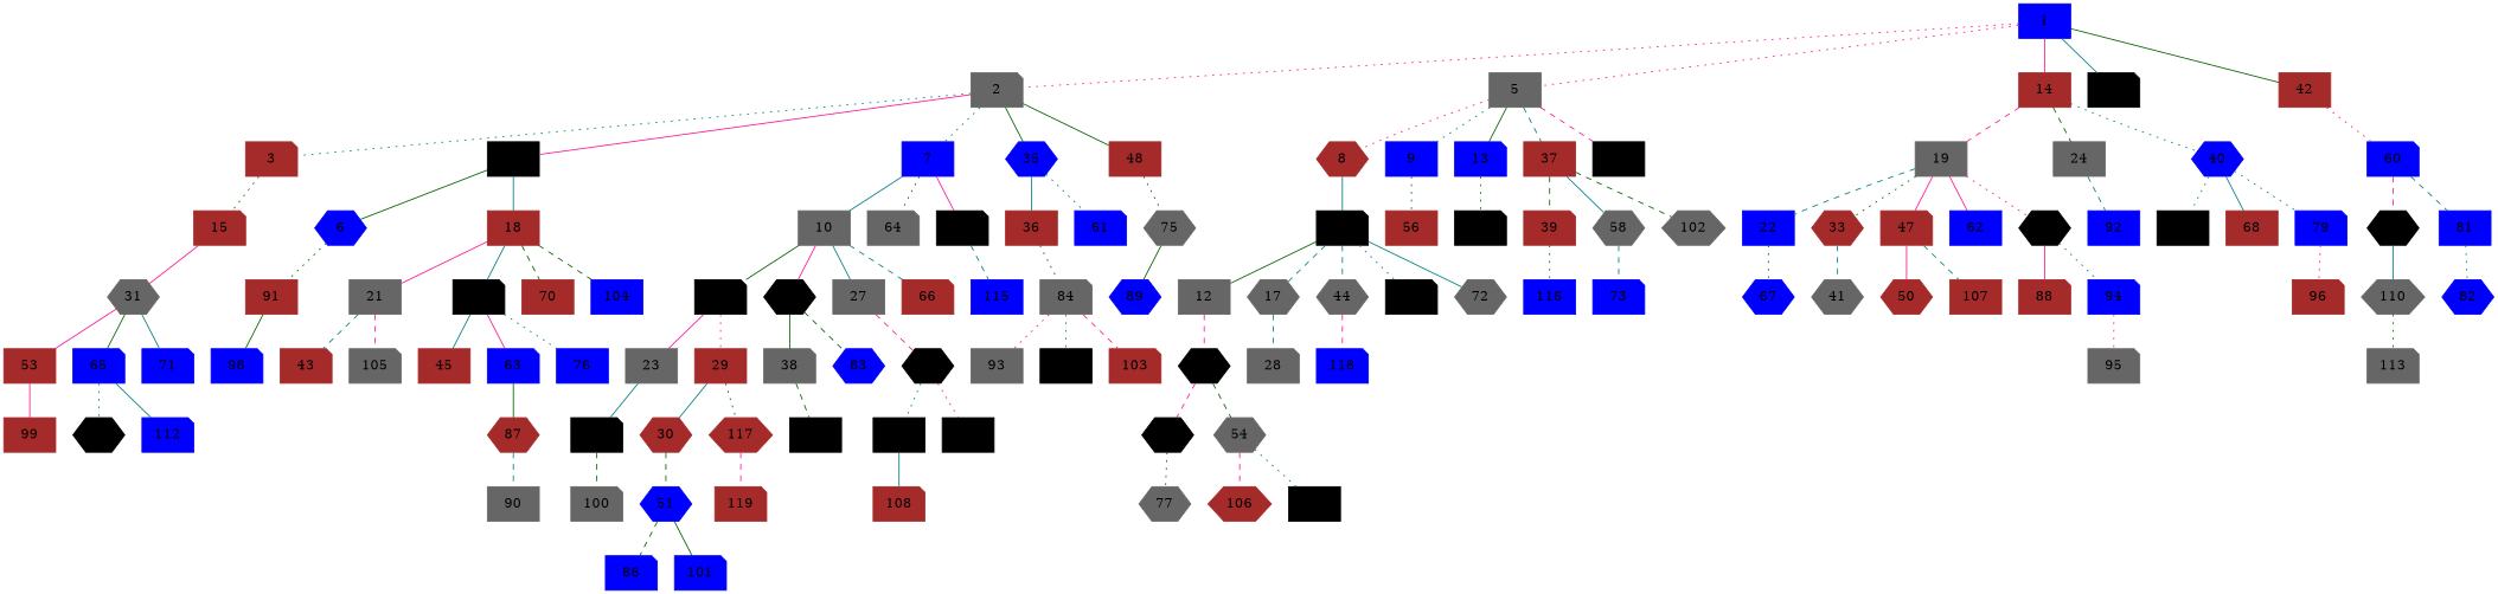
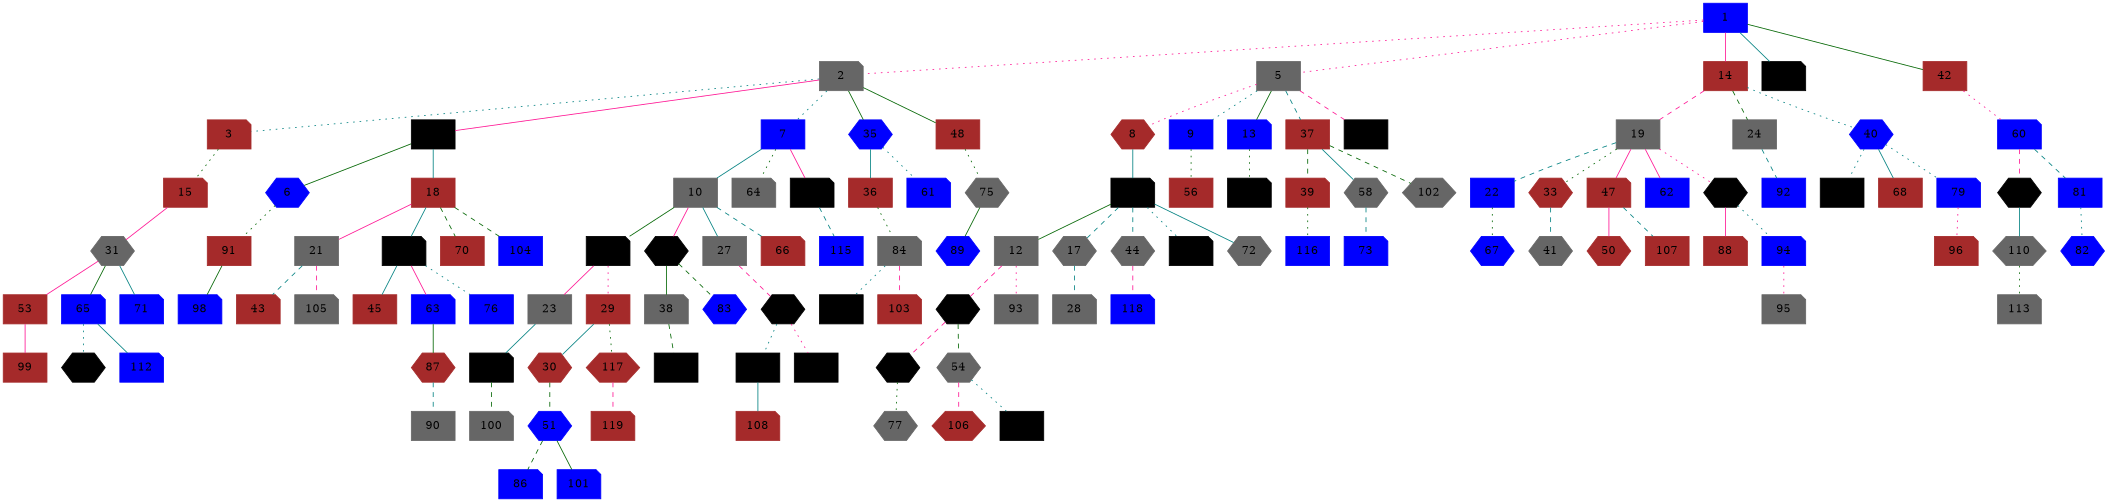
  graph {
    node [color=blue shape=box style=filled]
    edge [color=teal style=solid]
    2 [color=gray40 shape=note]
    1
    5 [color=gray40]
    14 [color=brown]
    25 [color=black shape=note]
    42 [color=brown]
    3 [color=brown shape=note]
    4 [color=black]
    7
    35 [shape=hexagon]
    48 [color=brown]
    8 [color=brown shape=hexagon]
    9
    13 [shape=note]
    37 [color=brown]
    52 [color=black]
    19 [color=gray40]
    24 [color=gray40]
    40 [shape=hexagon]
    60 [shape=note]
    15 [color=brown shape=note]
    6 [shape=hexagon]
    18 [color=brown]
    10 [color=gray40]
    64 [color=gray40 shape=note]
    69 [color=black shape=note]
    36 [color=brown]
    61 [shape=note]
    75 [color=gray40 shape=hexagon]
    31 [color=gray40 shape=hexagon]
    91 [color=brown]
    21 [color=gray40]
    34 [color=black shape=note]
    70 [color=brown]
    104
    11 [color=black shape=note]
    56 [color=brown]
    109 [color=black shape=note]
    39 [color=brown shape=note]
    58 [color=gray40 shape=hexagon]
    102 [color=gray40 shape=hexagon]
    98 [shape=note]
    16 [color=black shape=note]
    20 [color=black shape=hexagon]
    27 [color=gray40]
    66 [color=brown shape=note]
    115
    12 [color=gray40]
    17 [color=gray40 shape=hexagon]
    44 [color=gray40 shape=hexagon]
    49 [color=black shape=note]
    72 [color=gray40 shape=hexagon]
    23 [color=gray40]
    29 [color=brown]
    38 [color=gray40 shape=note]
    83 [shape=hexagon]
    57 [color=black shape=hexagon]
    26 [color=black shape=hexagon]
    28 [color=gray40 shape=note]
    118 [shape=note]
    46 [color=black shape=hexagon]
    54 [color=gray40 shape=hexagon]
    22
    33 [color=brown shape=hexagon]
    47 [color=brown shape=note]
    62
    78 [color=black shape=hexagon]
    92
    59 [color=black]
    68 [color=brown]
    79 [shape=note]
    53 [color=brown]
    65 [shape=note]
    71 [shape=note]
    32 [color=black shape=note]
    30 [color=brown shape=hexagon]
    117 [color=brown shape=hexagon]
    43 [color=brown shape=note]
    105 [color=gray40 shape=note]
    45 [color=brown]
    63 [shape=note]
    76
    67 [shape=hexagon]
    41 [color=gray40 shape=hexagon]
    50 [color=brown shape=hexagon]
    107 [color=brown]
    88 [color=brown shape=note]
    94 [shape=note]
    55 [color=black]
    100 [color=gray40 shape=note]
    77 [color=gray40 shape=hexagon]
    106 [color=brown shape=hexagon]
    111 [color=black]
    74 [color=black]
    114 [color=black]
    51 [shape=hexagon]
    119 [color=brown shape=note]
    86 [shape=note]
    101 [shape=note]
    99 [color=brown]
    85 [color=black shape=hexagon]
    112 [shape=note]
    87 [color=brown shape=hexagon]
    84 [color=gray40 shape=note]
    93 [color=gray40]
    97 [color=black]
    103 [color=brown shape=note]
    116
    73 [shape=note]
    96 [color=brown shape=note]
    80 [color=black shape=hexagon]
    81
    89 [shape=hexagon]
    108 [color=brown shape=note]
    110 [color=gray40 shape=hexagon]
    82 [shape=hexagon]
    90 [color=gray40]
    95 [color=gray40 shape=note]
    113 [color=gray40 shape=note]
    2 -- 3 [style=dotted]
    2 -- 4 [color=deeppink]
    2 -- 7 [style=dotted]
    2 -- 35 [color=darkgreen]
    2 -- 48 [color=darkgreen]
    1 -- 2 [color=deeppink style=dotted]
    1 -- 5 [color=deeppink style=dotted]
    1 -- 14 [color=deeppink]
    1 -- 25
    1 -- 42 [color=darkgreen]
    5 -- 8 [color=deeppink style=dotted]
    5 -- 9 [style=dotted]
    5 -- 13 [color=darkgreen]
    5 -- 37 [style=dashed]
    5 -- 52 [color=deeppink style=dashed]
    14 -- 19 [color=deeppink style=dashed]
    14 -- 24 [color=darkgreen style=dashed]
    14 -- 40 [style=dotted]
    42 -- 60 [color=deeppink style=dotted]
    3 -- 15 [color=darkgreen style=dotted]
    4 -- 6 [color=darkgreen]
    4 -- 18
    7 -- 10
    7 -- 64 [color=darkgreen style=dotted]
    7 -- 69 [color=deeppink]
    35 -- 36
    35 -- 61 [style=dotted]
    48 -- 75 [color=darkgreen style=dotted]
    8 -- 11
    9 -- 56 [color=darkgreen style=dotted]
    13 -- 109 [color=darkgreen style=dotted]
    37 -- 39 [color=darkgreen style=dashed]
    37 -- 58
    37 -- 102 [color=darkgreen style=dashed]
    19 -- 22 [style=dashed]
    19 -- 33 [color=darkgreen style=dotted]
    19 -- 47 [color=deeppink]
    19 -- 62 [color=deeppink]
    19 -- 78 [color=deeppink style=dotted]
    24 -- 92 [style=dashed]
    40 -- 59 [style=dotted]
    40 -- 68
    40 -- 79 [style=dotted]
    60 -- 80 [color=deeppink style=dashed]
    60 -- 81 [style=dashed]
    15 -- 31 [color=deeppink]
    6 -- 91 [color=darkgreen style=dotted]
    18 -- 21 [color=deeppink]
    18 -- 34
    18 -- 70 [color=darkgreen style=dashed]
    18 -- 104 [color=darkgreen style=dashed]
    10 -- 16 [color=darkgreen]
    10 -- 20 [color=deeppink]
    10 -- 27
    10 -- 66 [style=dashed]
    69 -- 115 [style=dashed]
    36 -- 84 [color=darkgreen style=dotted]
    75 -- 89 [color=darkgreen]
    31 -- 53 [color=deeppink]
    31 -- 65 [color=darkgreen]
    31 -- 71
    91 -- 98 [color=darkgreen]
    21 -- 43 [style=dashed]
    21 -- 105 [color=deeppink style=dashed]
    34 -- 45
    34 -- 63 [color=deeppink]
    34 -- 76 [style=dotted]
    11 -- 12 [color=darkgreen]
    11 -- 17 [style=dashed]
    11 -- 44 [style=dashed]
    11 -- 49 [style=dotted]
    11 -- 72
    39 -- 116 [color=darkgreen style=dotted]
    58 -- 73 [style=dashed]
    16 -- 23 [color=deeppink]
    16 -- 29 [color=deeppink style=dotted]
    20 -- 38 [color=darkgreen]
    20 -- 83 [color=darkgreen style=dashed]
    27 -- 57 [color=deeppink style=dashed]
    12 -- 26 [color=deeppink style=dashed]
    17 -- 28 [style=dashed]
    44 -- 118 [color=deeppink style=dashed]
    23 -- 32
    29 -- 30
    29 -- 117 [color=darkgreen style=dotted]
    38 -- 55 [color=darkgreen style=dashed]
    57 -- 74 [style=dotted]
    57 -- 114 [color=deeppink style=dotted]
    26 -- 46 [color=deeppink style=dashed]
    26 -- 54 [color=darkgreen style=dashed]
    46 -- 77 [color=darkgreen style=dotted]
    54 -- 106 [color=deeppink style=dashed]
    54 -- 111 [style=dotted]
    22 -- 67 [color=darkgreen style=dotted]
    33 -- 41 [style=dashed]
    47 -- 50 [color=deeppink]
    47 -- 107 [style=dashed]
    78 -- 88 [color=deeppink]
    78 -- 94 [style=dotted]
    79 -- 96 [color=deeppink style=dotted]
    53 -- 99 [color=deeppink]
    65 -- 85 [style=dotted]
    65 -- 112
    32 -- 100 [color=darkgreen style=dashed]
    30 -- 51 [color=darkgreen style=dashed]
    117 -- 119 [color=deeppink style=dashed]
    63 -- 87 [color=darkgreen]
    94 -- 95 [color=deeppink style=dotted]
    74 -- 108
    51 -- 86 [color=darkgreen style=dashed]
    51 -- 101 [color=darkgreen]
    87 -- 90 [style=dashed]
-   84 -- 93 [color=deeppink style=dotted]
+   12 -- 93 [color=deeppink style=dotted]
    84 -- 97 [style=dotted]
    84 -- 103 [color=deeppink style=dashed]
    80 -- 110
    81 -- 82 [style=dotted]
    110 -- 113 [color=darkgreen style=dotted]
  }
